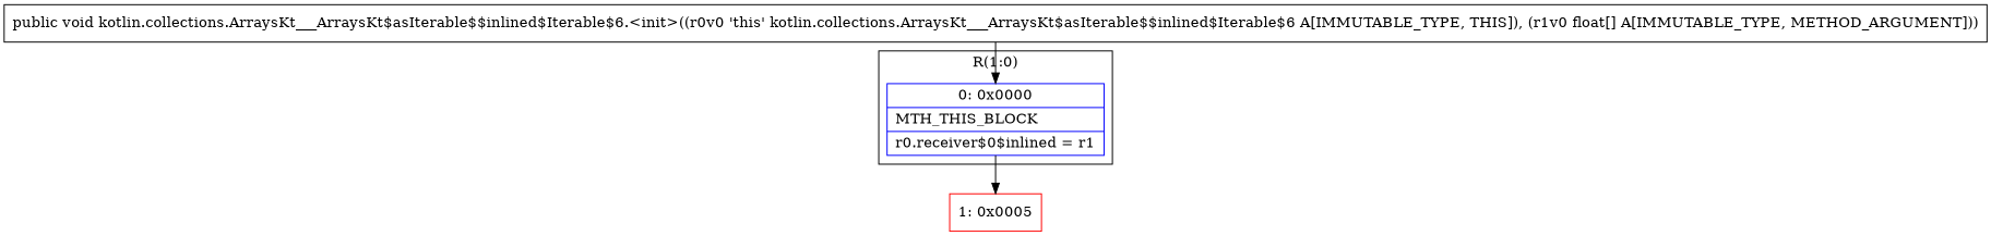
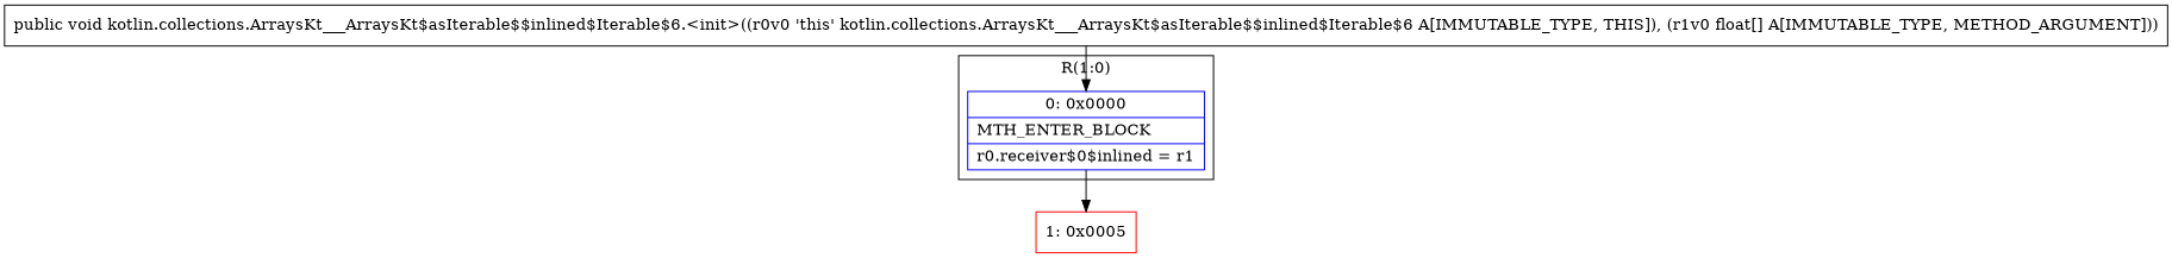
  digraph {
    node [shape=record]
-   n1 [color=blue label="{0\:\ 0x0000|MTH_THIS_BLOCK\l|r0.receiver$0$inlined = r1\l}"]
+   n1 [color=blue label="{0\:\ 0x0000|MTH_ENTER_BLOCK\l|r0.receiver$0$inlined = r1\l}"]
    n2 [color=red label="{1\:\ 0x0005}"]
    n3 [label="{public void kotlin.collections.ArraysKt___ArraysKt$asIterable$$inlined$Iterable$6.\<init\>((r0v0 'this' kotlin.collections.ArraysKt___ArraysKt$asIterable$$inlined$Iterable$6 A[IMMUTABLE_TYPE, THIS]), (r1v0 float[] A[IMMUTABLE_TYPE, METHOD_ARGUMENT])) }"]
    subgraph cluster_1 {
      label="R(1:0)"
      n1
    }
    n1 -> n2
    n3 -> n1
  }
